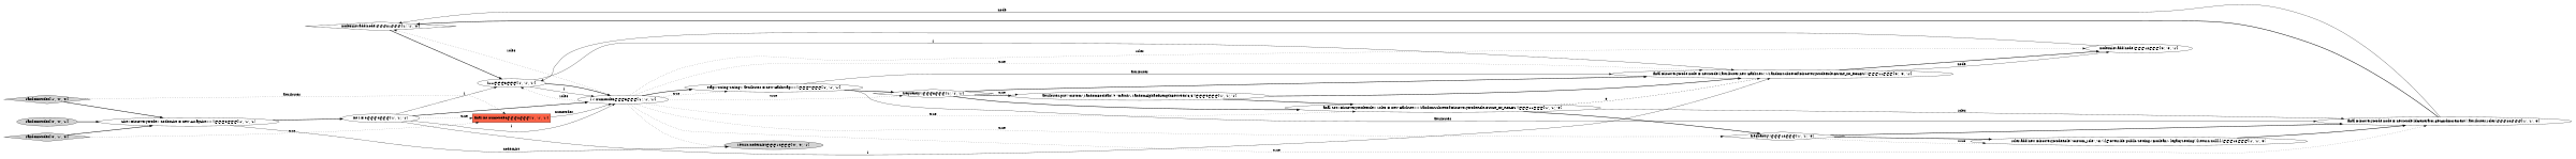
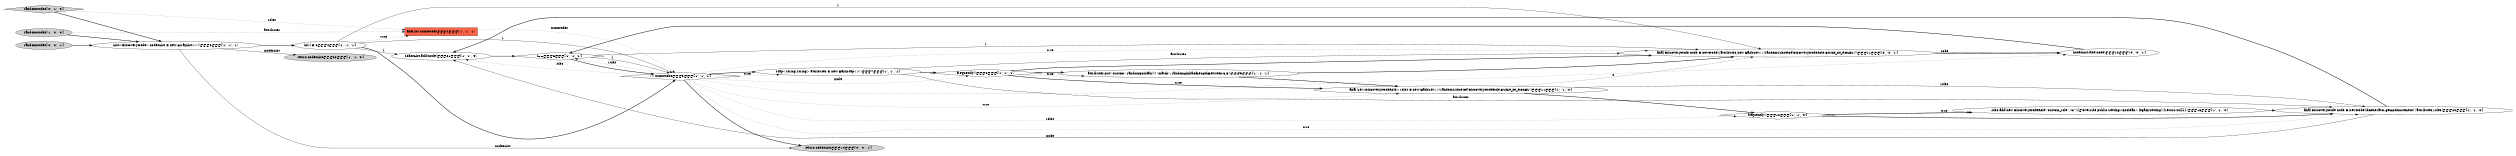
  digraph {
    rankdir=LR
    node [fillcolor=white shape=ellipse style=filled]
    edge [style=bold]
-   n1 [label="nodesList.add(node)@@@21@@@['1', '1', '0']" shape=diamond]
-   n2 [label="i++@@@6@@@['1', '1', '1']"]
-   n3 [label="i < numNodes@@@5@@@['1', '1', '1']"]
+   n1 [label="nodesList.add(node)@@@21@@@['1', '1', '0']"]
+   n2 [label="i++@@@6@@@['1', '1', '1']" shape=diamond]
+   n3 [label="i < numNodes@@@5@@@['1', '1', '1']" shape=diamond]
    n4 [label="final DiscoveryNode node = newNode(i,attributes,new HashSet<>(randomSubsetOf(DiscoveryNodeRole.BUILT_IN_ROLES)))@@@11@@@['0', '0', '1']"]
    n5 [label="final DiscoveryNode node = newNode(idGenerator.getAndIncrement(),attributes,roles)@@@20@@@['1', '1', '0']"]
+   n6 [fillcolor=lightgray label="return nodesList@@@23@@@['1', '1', '0']"]
    n7 [fillcolor=tomato label="final int numNodes@@@2@@@['1', '1', '1']" shape=box]
    n8 [label="frequently()@@@12@@@['1', '1', '0']" shape=diamond]
    n9 [fillcolor=lightgray label="return nodesList@@@14@@@['0', '0', '1']"]
    n10 [label="final Set<DiscoveryNodeRole> roles = new HashSet<>(randomSubsetOf(DiscoveryNodeRole.BUILT_IN_ROLES))@@@11@@@['1', '1', '0']"]
    n11 [label="nodesList.add(node)@@@12@@@['0', '0', '1']"]
    n12 [label="frequently()@@@8@@@['1', '1', '1']" shape=diamond]
    n13 [label="Map<String,String> attributes = new HashMap<>()@@@7@@@['1', '1', '1']"]
    n14 [label="roles.add(new DiscoveryNodeRole(\"custom_role\",\"cr\"){@Override public Setting<Boolean> legacySetting(){return null}})@@@13@@@['1', '1', '0']"]
    n15 [label="List<DiscoveryNode> nodesList = new ArrayList<>()@@@3@@@['1', '1', '1']"]
    n16 [label="int i = 0@@@4@@@['1', '1', '1']"]
    n17 [label="attributes.put(\"custom\",randomBoolean()? \"match\": randomAlphaOfLengthBetween(3,5))@@@9@@@['1', '1', '1']"]
    n18 [fillcolor=lightgray label="randomNodes['0', '0', '1']"]
-   n19 [fillcolor=lightgray label="randomNodes['1', '0', '0']" shape=diamond]
+   n19 [fillcolor=lightgray label="randomNodes['1', '0', '0']"]
    n20 [fillcolor=lightgray label="randomNodes['0', '1', '0']" shape=diamond]
    n1 -> n2
    n2 -> n3
    n2 -> n3 [label=i style=solid]
    n2 -> n4 [label=i style=solid]
    n3 -> n1 [label=roles style=dotted]
    n3 -> n2 [label=roles style=dotted]
    n3 -> n4 [label=true style=dotted]
    n3 -> n5 [label=true style=dotted]
-   n3 -> n8 [label=true style=dotted]
-   n3 -> n9 [style=dotted]
+   n3 -> n8 [label=roles style=dotted]
+   n3 -> n9
    n3 -> n10 [label=true style=dotted]
-   n3 -> n11 [label=roles style=dotted]
-   n3 -> n12 [label=true style=dotted]
+   n3 -> n11 [label=true style=dotted]
+   n3 -> n12 [label="node" style=dotted]
    n3 -> n13 [label=true style=dotted]
    n3 -> n13
    n4 -> n11 [label="node" style=solid]
    n4 -> n11
    n5 -> n1 [label="node" style=solid]
    n5 -> n1
-   n7 -> n3 [label=numNodes style=solid]
+   n7 -> n3 [label=numNodes style=dotted]
    n8 -> n5
    n8 -> n14
    n8 -> n14 [label=true style=dotted]
    n10 -> n4 [label=0 style=dashed]
    n10 -> n5 [label=roles style=solid]
    n10 -> n8
-   n11 -> n2 [style=solid]
+   n11 -> n2
    n12 -> n4
    n12 -> n10
    n12 -> n17 [label=true style=dotted]
    n12 -> n17
    n13 -> n4 [label=attributes style=solid]
    n13 -> n5 [label=attributes style=solid]
    n13 -> n12
    n14 -> n5
+   n15 -> n6 [label=nodesList style=solid]
    n15 -> n9 [label=nodesList style=solid]
    n15 -> n16
-   n16 -> n2 [label=i style=solid]
+   n16 -> n1 [label=i style=solid]
    n16 -> n3 [label=i style=solid]
    n16 -> n3
    n16 -> n4 [label=i style=solid]
    n16 -> n7 [label=true style=dotted]
    n17 -> n4
    n17 -> n10
    n18 -> n15
    n19 -> n7 [label=attributes style=dotted]
    n19 -> n15
-   n20 -> n7 [label=true style=dotted]
+   n20 -> n7 [label=roles style=dotted]
    n20 -> n15
  }
